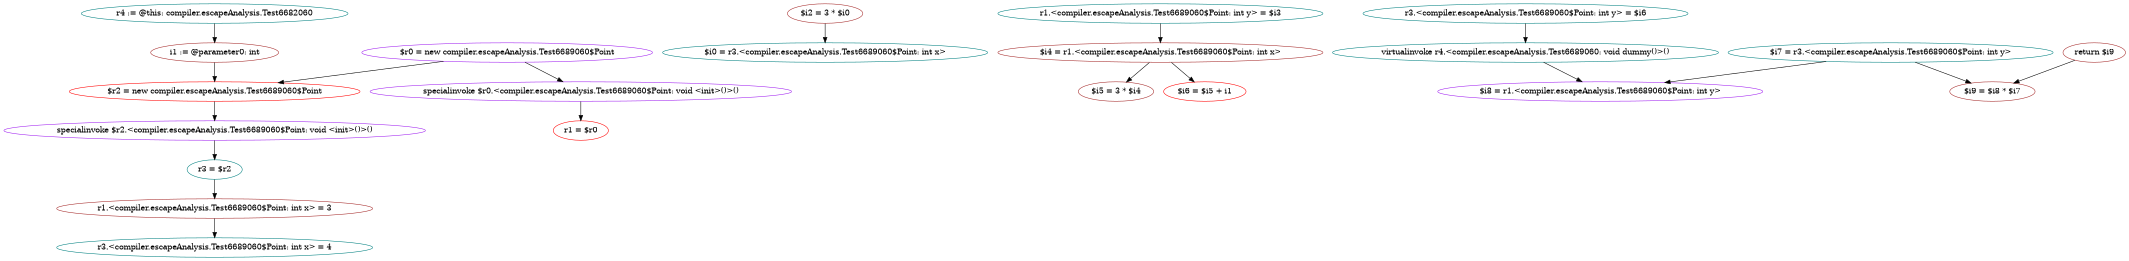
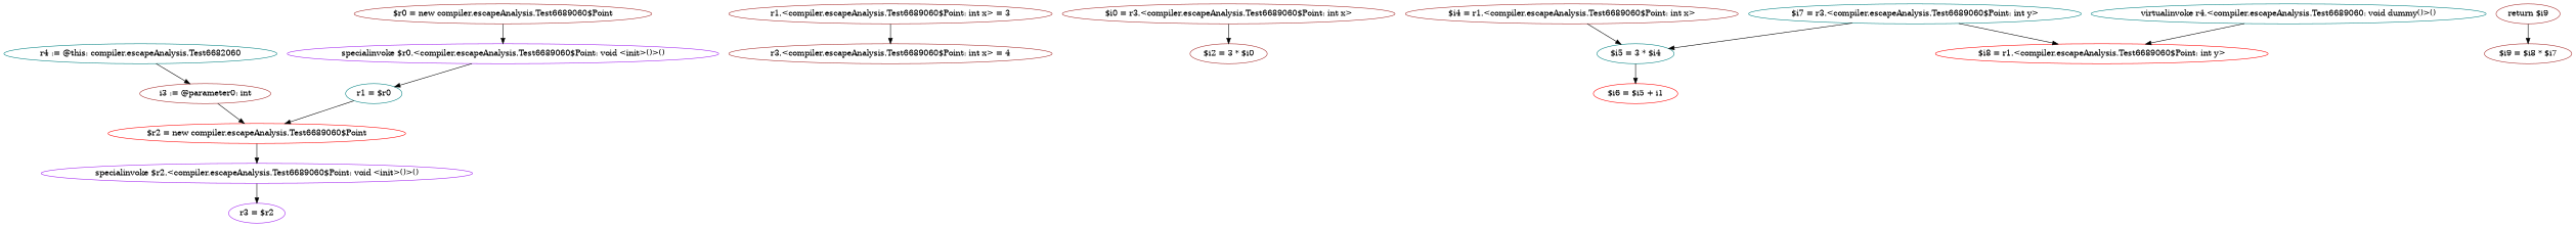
  digraph {
    node [color=brown]
    n1 [color=teal label="r4 := @this: compiler.escapeAnalysis.Test6682060"]
-   "i1 := @parameter0: int"
+   "i1 := @parameter0: int" [label="i3 := @parameter0: int"]
    "$r2 = new compiler.escapeAnalysis.Test6689060$Point" [color=red]
-   "$r0 = new compiler.escapeAnalysis.Test6689060$Point" [color=purple]
+   "$r0 = new compiler.escapeAnalysis.Test6689060$Point"
    "specialinvoke $r0.<compiler.escapeAnalysis.Test6689060$Point: void <init>()>()" [color=purple]
-   "r1 = $r0" [color=red]
+   "r1 = $r0" [color=teal]
    "specialinvoke $r2.<compiler.escapeAnalysis.Test6689060$Point: void <init>()>()" [color=purple]
-   "r3 = $r2" [color=teal]
+   "r3 = $r2" [color=purple]
    "r1.<compiler.escapeAnalysis.Test6689060$Point: int x> = 3"
-   "r3.<compiler.escapeAnalysis.Test6689060$Point: int x> = 4" [color=teal]
-   "$i0 = r3.<compiler.escapeAnalysis.Test6689060$Point: int x>" [color=teal]
+   "r3.<compiler.escapeAnalysis.Test6689060$Point: int x> = 4"
+   "$i0 = r3.<compiler.escapeAnalysis.Test6689060$Point: int x>"
    "$i2 = 3 * $i0"
-   "r1.<compiler.escapeAnalysis.Test6689060$Point: int y> = $i3" [color=teal]
    "$i4 = r1.<compiler.escapeAnalysis.Test6689060$Point: int x>"
-   "$i5 = 3 * $i4"
+   "$i5 = 3 * $i4" [color=teal]
    "$i6 = $i5 + i1" [color=red]
-   "r3.<compiler.escapeAnalysis.Test6689060$Point: int y> = $i6" [color=teal]
    "virtualinvoke r4.<compiler.escapeAnalysis.Test6689060: void dummy()>()" [color=teal]
-   "$i8 = r1.<compiler.escapeAnalysis.Test6689060$Point: int y>" [color=purple]
+   "$i8 = r1.<compiler.escapeAnalysis.Test6689060$Point: int y>" [color=red]
    "$i7 = r3.<compiler.escapeAnalysis.Test6689060$Point: int y>" [color=teal]
    "$i9 = $i8 * $i7"
    "return $i9"
    n1 -> "i1 := @parameter0: int"
    "i1 := @parameter0: int" -> "$r2 = new compiler.escapeAnalysis.Test6689060$Point"
    "$r2 = new compiler.escapeAnalysis.Test6689060$Point" -> "specialinvoke $r2.<compiler.escapeAnalysis.Test6689060$Point: void <init>()>()"
    "$r0 = new compiler.escapeAnalysis.Test6689060$Point" -> "specialinvoke $r0.<compiler.escapeAnalysis.Test6689060$Point: void <init>()>()"
    "specialinvoke $r0.<compiler.escapeAnalysis.Test6689060$Point: void <init>()>()" -> "r1 = $r0"
-   "$r0 = new compiler.escapeAnalysis.Test6689060$Point" -> "$r2 = new compiler.escapeAnalysis.Test6689060$Point"
+   "r1 = $r0" -> "$r2 = new compiler.escapeAnalysis.Test6689060$Point"
    "specialinvoke $r2.<compiler.escapeAnalysis.Test6689060$Point: void <init>()>()" -> "r3 = $r2"
-   "r3 = $r2" -> "r1.<compiler.escapeAnalysis.Test6689060$Point: int x> = 3"
    "r1.<compiler.escapeAnalysis.Test6689060$Point: int x> = 3" -> "r3.<compiler.escapeAnalysis.Test6689060$Point: int x> = 4"
-   "$i2 = 3 * $i0" -> "$i0 = r3.<compiler.escapeAnalysis.Test6689060$Point: int x>"
-   "r1.<compiler.escapeAnalysis.Test6689060$Point: int y> = $i3" -> "$i4 = r1.<compiler.escapeAnalysis.Test6689060$Point: int x>"
+   "$i0 = r3.<compiler.escapeAnalysis.Test6689060$Point: int x>" -> "$i2 = 3 * $i0"
    "$i4 = r1.<compiler.escapeAnalysis.Test6689060$Point: int x>" -> "$i5 = 3 * $i4"
-   "$i4 = r1.<compiler.escapeAnalysis.Test6689060$Point: int x>" -> "$i6 = $i5 + i1"
-   "r3.<compiler.escapeAnalysis.Test6689060$Point: int y> = $i6" -> "virtualinvoke r4.<compiler.escapeAnalysis.Test6689060: void dummy()>()"
+   "$i5 = 3 * $i4" -> "$i6 = $i5 + i1"
    "virtualinvoke r4.<compiler.escapeAnalysis.Test6689060: void dummy()>()" -> "$i8 = r1.<compiler.escapeAnalysis.Test6689060$Point: int y>"
    "$i7 = r3.<compiler.escapeAnalysis.Test6689060$Point: int y>" -> "$i8 = r1.<compiler.escapeAnalysis.Test6689060$Point: int y>"
-   "$i7 = r3.<compiler.escapeAnalysis.Test6689060$Point: int y>" -> "$i9 = $i8 * $i7"
+   "$i7 = r3.<compiler.escapeAnalysis.Test6689060$Point: int y>" -> "$i5 = 3 * $i4"
    "return $i9" -> "$i9 = $i8 * $i7"
  }
